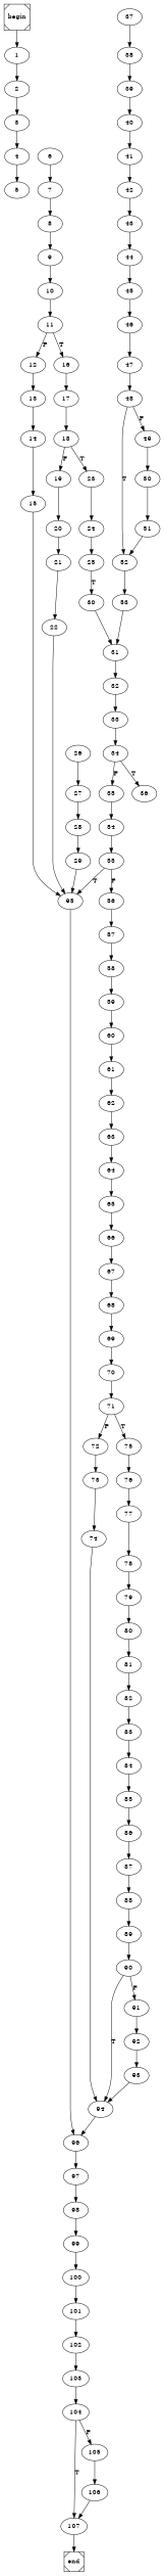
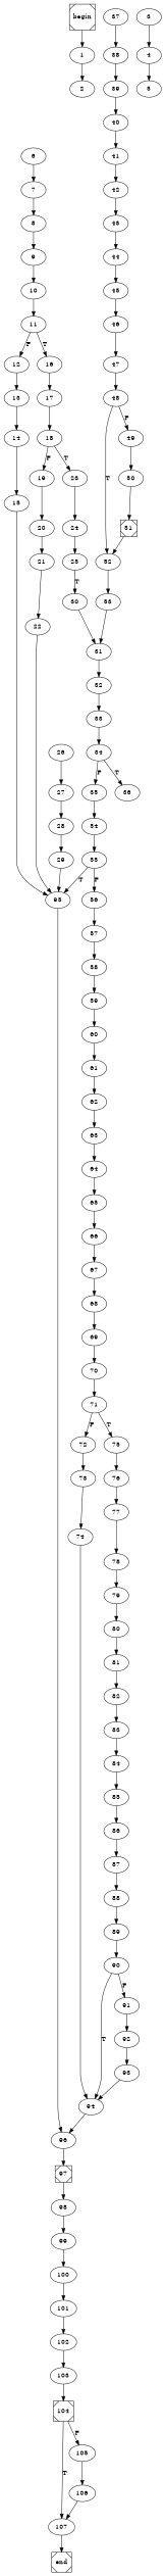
  digraph {
    begin [shape=Msquare]
    1
    2
    end [shape=Msquare]
    3
    4
    5
    6
    7
    8
    9
    10
    11
    16
    12
    17
    13
    18
    14
    15
    95
    96
-   97
+   97 [shape=Msquare]
    23
    19
    24
    20
    25
    21
    22
    30
    31
    26
    27
    32
    28
    29
    33
    34
    36
    35
    54
    37
    38
    55
    56
    39
    40
    41
    42
    43
    44
    45
    46
    47
    48
    52
    49
    53
    50
-   51
+   51 [shape=Msquare]
    57
    58
    59
    60
    61
    62
    63
    64
    65
    66
    67
    68
    69
    70
    71
    75
    72
    76
    73
    77
    74
    94
    78
    79
    80
    81
    82
    83
    84
    85
    86
    87
    88
    89
    90
    91
    92
    93
    98
    99
    100
    101
    102
    103
-   104
+   104 [shape=Msquare]
    107
    105
    106
    begin -> 1
    1 -> 2
-   2 -> 3
    3 -> 4
    4 -> 5
    6 -> 7
    7 -> 8
    8 -> 9
    9 -> 10
    10 -> 11
    11 -> 16 [label=T]
    11 -> 12 [label=F]
    16 -> 17
    12 -> 13
    17 -> 18
    13 -> 14
    18 -> 23 [label=T]
    18 -> 19 [label=F]
    14 -> 15
    15 -> 95
    95 -> 96
    96 -> 97
    97 -> 98
    23 -> 24
    19 -> 20
    24 -> 25
    20 -> 21
    25 -> 30 [label=T]
    21 -> 22
    22 -> 95
    30 -> 31
    31 -> 32
    26 -> 27
    27 -> 28
    32 -> 33
    28 -> 29
    29 -> 95
    33 -> 34
    34 -> 36 [label=T]
    34 -> 35 [label=F]
    35 -> 54
    54 -> 55
    37 -> 38
    38 -> 39
    55 -> 95 [label=T]
    55 -> 56 [label=F]
    56 -> 57
    39 -> 40
    40 -> 41
    41 -> 42
    42 -> 43
    43 -> 44
    44 -> 45
    45 -> 46
    46 -> 47
    47 -> 48
    48 -> 52 [label=T]
    48 -> 49 [label=F]
    52 -> 53
    49 -> 50
    53 -> 31
    50 -> 51
    51 -> 52
    57 -> 58
    58 -> 59
    59 -> 60
    60 -> 61
    61 -> 62
    62 -> 63
    63 -> 64
    64 -> 65
    65 -> 66
    66 -> 67
    67 -> 68
    68 -> 69
    69 -> 70
    70 -> 71
    71 -> 75 [label=T]
    71 -> 72 [label=F]
    75 -> 76
    72 -> 73
    76 -> 77
    73 -> 74
    77 -> 78
    74 -> 94
    94 -> 96
    78 -> 79
    79 -> 80
    80 -> 81
    81 -> 82
    82 -> 83
    83 -> 84
    84 -> 85
    85 -> 86
    86 -> 87
    87 -> 88
    88 -> 89
    89 -> 90
    90 -> 94 [label=T]
    90 -> 91 [label=F]
    91 -> 92
    92 -> 93
    93 -> 94
    98 -> 99
    99 -> 100
    100 -> 101
    101 -> 102
    102 -> 103
    103 -> 104
    104 -> 107 [label=T]
    104 -> 105 [label=F]
    107 -> end
    105 -> 106
    106 -> 107
  }
